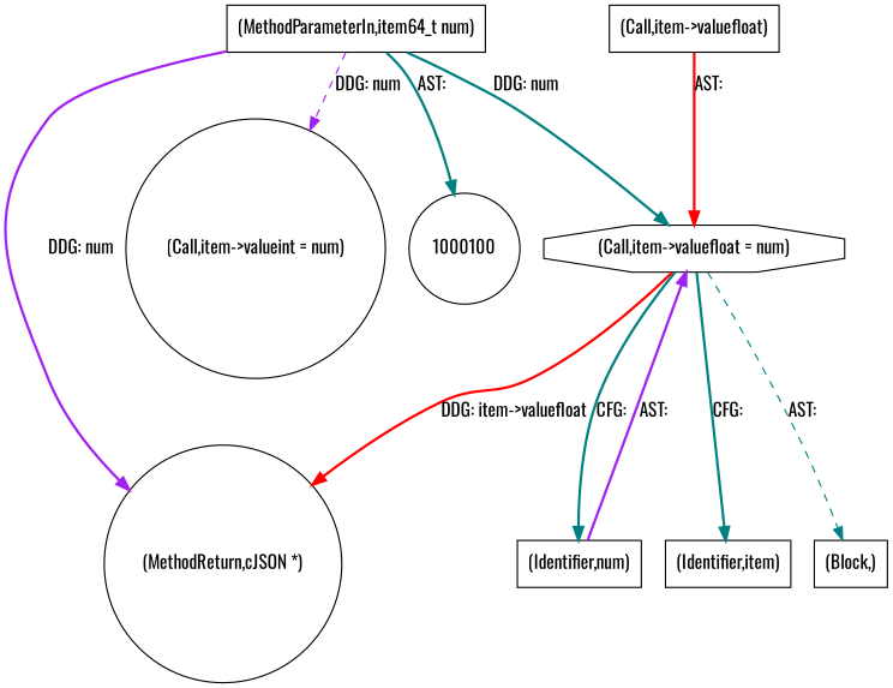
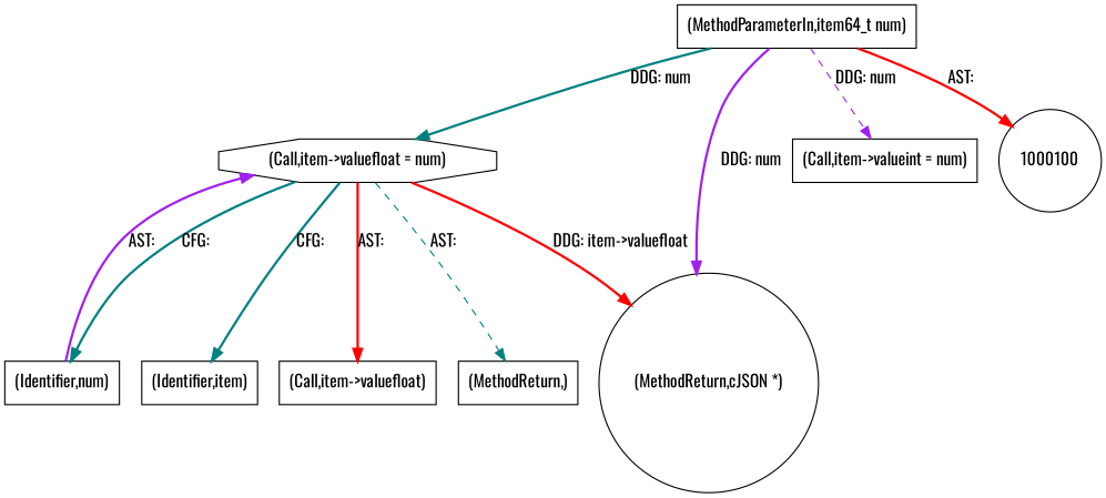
  digraph {
    fontname=Oswald
    node [fontname=Oswald shape=box]
    edge [color=teal fontname=Oswald style=bold]
    n1 [label="(Call,item->valuefloat = num)" shape=octagon]
-   n2 [label="(Block,)"]
+   n2 [label="(MethodReturn,)"]
    n3 [label="(Identifier,num)"]
    n4 [label="(MethodReturn,cJSON *)" shape=circle]
    n5 [label="(Identifier,item)"]
    n6 [label="(MethodParameterIn,item64_t num)"]
-   n7 [label="(Call,item->valueint = num)" shape=circle]
+   n7 [label="(Call,item->valueint = num)"]
    1000100 [shape=circle]
    n9 [label="(Call,item->valuefloat)"]
    n1 -> n2 [label="AST: " style=dashed]
    n1 -> n3 [label="CFG: "]
    n1 -> n4 [color=red label="DDG: item->valuefloat"]
    n1 -> n5 [label="CFG: "]
    n3 -> n1 [color=purple label="AST: "]
    n6 -> n1 [label="DDG: num"]
    n6 -> n4 [color=purple label="DDG: num"]
    n6 -> n7 [color=purple label="DDG: num" style=dashed]
-   n6 -> 1000100 [label="AST: "]
-   n9 -> n1 [color=red label="AST: "]
+   n6 -> 1000100 [color=red label="AST: "]
+   n1 -> n9 [color=red label="AST: "]
  }
